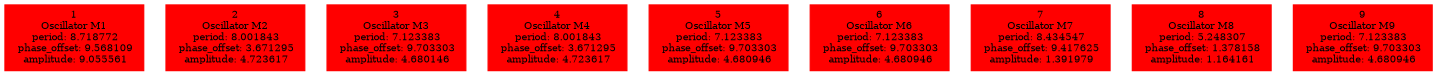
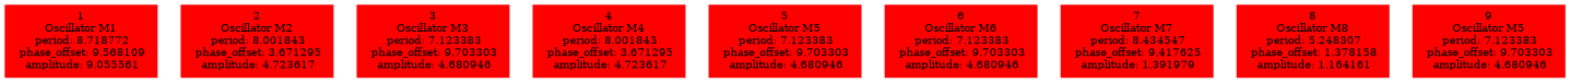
  digraph {
    forcelabels=true
    node [color=red fontsize=8 shape=box style=filled]
    n1 [label=<1<BR />Oscillator M1<BR /> period: 8.718772<BR /> phase_offset: 9.568109<BR /> amplitude: 9.055561>]
    n2 [label=<2<BR />Oscillator M2<BR /> period: 8.001843<BR /> phase_offset: 3.671295<BR /> amplitude: 4.723617>]
-   n3 [label=<3<BR />Oscillator M3<BR /> period: 7.123383<BR /> phase_offset: 9.703303<BR /> amplitude: 4.680146>]
+   n3 [label=<3<BR />Oscillator M3<BR /> period: 7.123383<BR /> phase_offset: 9.703303<BR /> amplitude: 4.680946>]
    n4 [label=<4<BR />Oscillator M4<BR /> period: 8.001843<BR /> phase_offset: 3.671295<BR /> amplitude: 4.723617>]
    n5 [label=<5<BR />Oscillator M5<BR /> period: 7.123383<BR /> phase_offset: 9.703303<BR /> amplitude: 4.680946>]
    n6 [label=<6<BR />Oscillator M6<BR /> period: 7.123383<BR /> phase_offset: 9.703303<BR /> amplitude: 4.680946>]
    n7 [label=<7<BR />Oscillator M7<BR /> period: 8.434547<BR /> phase_offset: 9.417625<BR /> amplitude: 1.391979>]
    n8 [label=<8<BR />Oscillator M8<BR /> period: 5.248307<BR /> phase_offset: 1.378158<BR /> amplitude: 1.164161>]
-   n9 [label=<9<BR />Oscillator M9<BR /> period: 7.123383<BR /> phase_offset: 9.703303<BR /> amplitude: 4.680946>]
+   n9 [label=<9<BR />Oscillator M5<BR /> period: 7.123383<BR /> phase_offset: 9.703303<BR /> amplitude: 4.680946>]
  }
